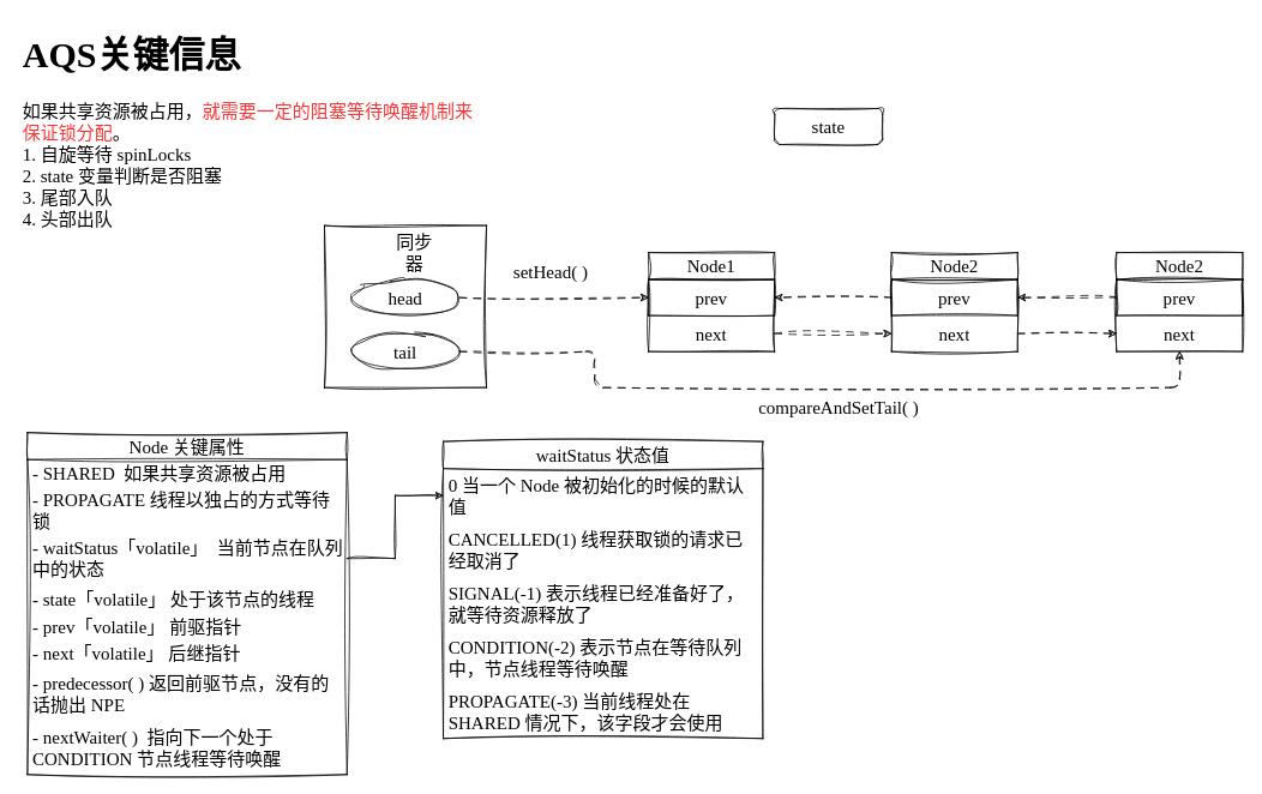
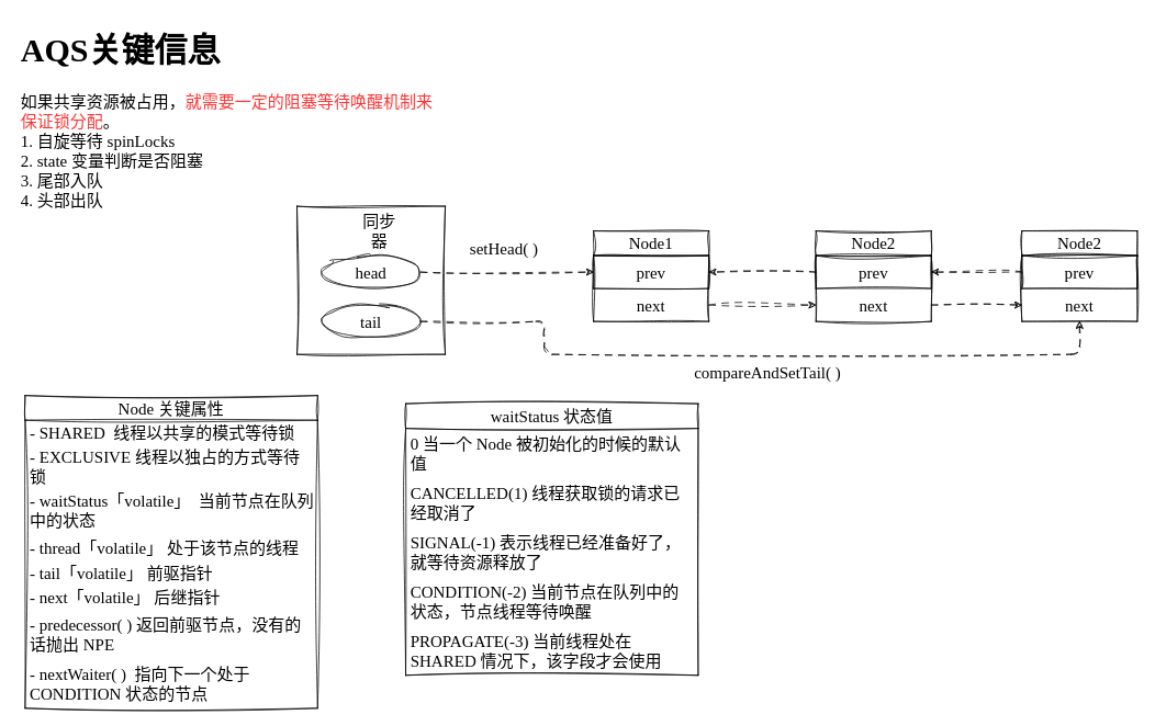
  <mxCell id="0" />
  <mxCell id="1" parent="0" />
  <mxCell id="2" value="&lt;h1&gt;AQS关键信息&lt;/h1&gt;&lt;div&gt;如果共享资源被占用，&lt;font color=&quot;#ff3333&quot;&gt;就需要一定的阻塞等待唤醒机制来保证锁分配&lt;/font&gt;。&lt;/div&gt;&lt;div&gt;1. 自旋等待 spinLocks&lt;/div&gt;&lt;div&gt;2. state 变量判断是否阻塞&lt;/div&gt;&lt;div&gt;3. 尾部入队&lt;/div&gt;&lt;div&gt;4. 头部出队&lt;/div&gt;" style="text;html=1;strokeColor=none;fillColor=none;spacing=5;spacingTop=-20;whiteSpace=wrap;overflow=hidden;rounded=0;fontSize=20;fontFamily=ZCOOL KuaiLe;fontSource=https%3A%2F%2Ffonts.googleapis.com%2Fcss%3Ffamily%3DZCOOL%2BKuaiLe;" vertex="1" parent="1"><mxGeometry y="20" width="520" height="330" as="geometry" x="20" /></mxCell>
  <mxCell id="3" value="Node 关键属性" style="swimlane;fontStyle=0;childLayout=stackLayout;horizontal=1;startSize=30;horizontalStack=0;resizeParent=1;resizeParentMax=0;resizeLast=0;collapsible=1;marginBottom=0;whiteSpace=wrap;html=1;sketch=1;hachureGap=4;jiggle=2;curveFitting=1;fontFamily=ZCOOL KuaiLe;fontSource=https%3A%2F%2Ffonts.googleapis.com%2Fcss%3Ffamily%3DZCOOL%2BKuaiLe;fontSize=20;glass=0;shadow=0;rounded=0;" vertex="1" parent="1"><mxGeometry x="30" y="480" width="355" height="380" as="geometry" /></mxCell>
- <mxCell id="4" value="- SHARED&amp;nbsp; 如果共享资源被占用" style="text;strokeColor=none;fillColor=none;align=left;verticalAlign=middle;spacingLeft=4;spacingRight=4;overflow=hidden;points=[[0,0.5],[1,0.5]];portConstraint=eastwest;rotatable=0;whiteSpace=wrap;html=1;fontSize=20;fontFamily=ZCOOL KuaiLe;fontSource=https%3A%2F%2Ffonts.googleapis.com%2Fcss%3Ffamily%3DZCOOL%2BKuaiLe;" vertex="1" parent="3"><mxGeometry y="30" width="355" height="30" as="geometry" /></mxCell>
- <mxCell id="5" value="- PROPAGATE 线程以独占的方式等待锁" style="text;strokeColor=none;fillColor=none;align=left;verticalAlign=middle;spacingLeft=4;spacingRight=4;overflow=hidden;points=[[0,0.5],[1,0.5]];portConstraint=eastwest;rotatable=0;whiteSpace=wrap;html=1;fontSize=20;fontFamily=ZCOOL KuaiLe;fontSource=https%3A%2F%2Ffonts.googleapis.com%2Fcss%3Ffamily%3DZCOOL%2BKuaiLe;" vertex="1" parent="3"><mxGeometry y="60" width="355" height="50" as="geometry" /></mxCell>
+ <mxCell id="4" value="- SHARED&amp;nbsp; 线程以共享的模式等待锁" style="text;strokeColor=none;fillColor=none;align=left;verticalAlign=middle;spacingLeft=4;spacingRight=4;overflow=hidden;points=[[0,0.5],[1,0.5]];portConstraint=eastwest;rotatable=0;whiteSpace=wrap;html=1;fontSize=20;fontFamily=ZCOOL KuaiLe;fontSource=https%3A%2F%2Ffonts.googleapis.com%2Fcss%3Ffamily%3DZCOOL%2BKuaiLe;" vertex="1" parent="3"><mxGeometry y="30" width="355" height="30" as="geometry" /></mxCell>
+ <mxCell id="5" value="- EXCLUSIVE 线程以独占的方式等待锁" style="text;strokeColor=none;fillColor=none;align=left;verticalAlign=middle;spacingLeft=4;spacingRight=4;overflow=hidden;points=[[0,0.5],[1,0.5]];portConstraint=eastwest;rotatable=0;whiteSpace=wrap;html=1;fontSize=20;fontFamily=ZCOOL KuaiLe;fontSource=https%3A%2F%2Ffonts.googleapis.com%2Fcss%3Ffamily%3DZCOOL%2BKuaiLe;" vertex="1" parent="3"><mxGeometry y="60" width="355" height="50" as="geometry" /></mxCell>
  <mxCell id="6" value="- waitStatus「volatile」&amp;nbsp; 当前节点在队列中的状态" style="text;strokeColor=none;fillColor=none;align=left;verticalAlign=middle;spacingLeft=4;spacingRight=4;overflow=hidden;points=[[0,0.5],[1,0.5]];portConstraint=eastwest;rotatable=0;whiteSpace=wrap;html=1;fontSize=20;fontFamily=ZCOOL KuaiLe;fontSource=https%3A%2F%2Ffonts.googleapis.com%2Fcss%3Ffamily%3DZCOOL%2BKuaiLe;" vertex="1" parent="3"><mxGeometry y="110" width="355" height="60" as="geometry" /></mxCell>
- <mxCell id="7" value="- state「volatile」&amp;nbsp;处于该节点的线程" style="text;strokeColor=none;fillColor=none;align=left;verticalAlign=middle;spacingLeft=4;spacingRight=4;overflow=hidden;points=[[0,0.5],[1,0.5]];portConstraint=eastwest;rotatable=0;whiteSpace=wrap;html=1;fontSize=20;fontFamily=ZCOOL KuaiLe;fontSource=https%3A%2F%2Ffonts.googleapis.com%2Fcss%3Ffamily%3DZCOOL%2BKuaiLe;" vertex="1" parent="3"><mxGeometry y="170" width="355" height="30" as="geometry" /></mxCell>
- <mxCell id="8" value="- prev「volatile」&amp;nbsp;前驱指针" style="text;strokeColor=none;fillColor=none;align=left;verticalAlign=middle;spacingLeft=4;spacingRight=4;overflow=hidden;points=[[0,0.5],[1,0.5]];portConstraint=eastwest;rotatable=0;whiteSpace=wrap;html=1;fontSize=20;fontFamily=ZCOOL KuaiLe;fontSource=https%3A%2F%2Ffonts.googleapis.com%2Fcss%3Ffamily%3DZCOOL%2BKuaiLe;" vertex="1" parent="3"><mxGeometry y="200" width="355" height="30" as="geometry" /></mxCell>
+ <mxCell id="7" value="- thread「volatile」&amp;nbsp;处于该节点的线程" style="text;strokeColor=none;fillColor=none;align=left;verticalAlign=middle;spacingLeft=4;spacingRight=4;overflow=hidden;points=[[0,0.5],[1,0.5]];portConstraint=eastwest;rotatable=0;whiteSpace=wrap;html=1;fontSize=20;fontFamily=ZCOOL KuaiLe;fontSource=https%3A%2F%2Ffonts.googleapis.com%2Fcss%3Ffamily%3DZCOOL%2BKuaiLe;" vertex="1" parent="3"><mxGeometry y="170" width="355" height="30" as="geometry" /></mxCell>
+ <mxCell id="8" value="- tail「volatile」&amp;nbsp;前驱指针" style="text;strokeColor=none;fillColor=none;align=left;verticalAlign=middle;spacingLeft=4;spacingRight=4;overflow=hidden;points=[[0,0.5],[1,0.5]];portConstraint=eastwest;rotatable=0;whiteSpace=wrap;html=1;fontSize=20;fontFamily=ZCOOL KuaiLe;fontSource=https%3A%2F%2Ffonts.googleapis.com%2Fcss%3Ffamily%3DZCOOL%2BKuaiLe;" vertex="1" parent="3"><mxGeometry y="200" width="355" height="30" as="geometry" /></mxCell>
  <mxCell id="9" value="- next「volatile」 后继指针" style="text;strokeColor=none;fillColor=none;align=left;verticalAlign=middle;spacingLeft=4;spacingRight=4;overflow=hidden;points=[[0,0.5],[1,0.5]];portConstraint=eastwest;rotatable=0;whiteSpace=wrap;html=1;fontSize=20;fontFamily=ZCOOL KuaiLe;fontSource=https%3A%2F%2Ffonts.googleapis.com%2Fcss%3Ffamily%3DZCOOL%2BKuaiLe;" vertex="1" parent="3"><mxGeometry y="230" width="355" height="30" as="geometry" /></mxCell>
  <mxCell id="10" value="- predecessor( ) 返回前驱节点，没有的话抛出 NPE" style="text;strokeColor=none;fillColor=none;align=left;verticalAlign=middle;spacingLeft=4;spacingRight=4;overflow=hidden;points=[[0,0.5],[1,0.5]];portConstraint=eastwest;rotatable=0;whiteSpace=wrap;html=1;fontSize=20;fontFamily=ZCOOL KuaiLe;fontSource=https%3A%2F%2Ffonts.googleapis.com%2Fcss%3Ffamily%3DZCOOL%2BKuaiLe;" vertex="1" parent="3"><mxGeometry y="260" width="355" height="60" as="geometry" /></mxCell>
- <mxCell id="11" value="- nextWaiter( )&amp;nbsp; 指向下一个处于 CONDITION 节点线程等待唤醒" style="text;strokeColor=none;fillColor=none;align=left;verticalAlign=middle;spacingLeft=4;spacingRight=4;overflow=hidden;points=[[0,0.5],[1,0.5]];portConstraint=eastwest;rotatable=0;whiteSpace=wrap;html=1;fontSize=20;fontFamily=ZCOOL KuaiLe;fontSource=https%3A%2F%2Ffonts.googleapis.com%2Fcss%3Ffamily%3DZCOOL%2BKuaiLe;" vertex="1" parent="3"><mxGeometry y="320" width="355" height="60" as="geometry" /></mxCell>
+ <mxCell id="11" value="- nextWaiter( )&amp;nbsp; 指向下一个处于 CONDITION 状态的节点" style="text;strokeColor=none;fillColor=none;align=left;verticalAlign=middle;spacingLeft=4;spacingRight=4;overflow=hidden;points=[[0,0.5],[1,0.5]];portConstraint=eastwest;rotatable=0;whiteSpace=wrap;html=1;fontSize=20;fontFamily=ZCOOL KuaiLe;fontSource=https%3A%2F%2Ffonts.googleapis.com%2Fcss%3Ffamily%3DZCOOL%2BKuaiLe;" vertex="1" parent="3"><mxGeometry y="320" width="355" height="60" as="geometry" /></mxCell>
  <mxCell id="12" value="waitStatus 状态值" style="swimlane;fontStyle=0;childLayout=stackLayout;horizontal=1;startSize=30;horizontalStack=0;resizeParent=1;resizeParentMax=0;resizeLast=0;collapsible=1;marginBottom=0;whiteSpace=wrap;html=1;sketch=1;hachureGap=4;jiggle=2;curveFitting=1;fontFamily=ZCOOL KuaiLe;fontSource=https%3A%2F%2Ffonts.googleapis.com%2Fcss%3Ffamily%3DZCOOL%2BKuaiLe;fontSize=20;glass=0;shadow=0;rounded=0;" vertex="1" parent="1"><mxGeometry x="492" y="490" width="355" height="330" as="geometry" /></mxCell>
  <mxCell id="13" value="0 当一个 Node 被初始化的时候的默认值" style="text;strokeColor=none;fillColor=none;align=left;verticalAlign=middle;spacingLeft=4;spacingRight=4;overflow=hidden;points=[[0,0.5],[1,0.5]];portConstraint=eastwest;rotatable=0;whiteSpace=wrap;html=1;fontSize=20;fontFamily=ZCOOL KuaiLe;fontSource=https%3A%2F%2Ffonts.googleapis.com%2Fcss%3Ffamily%3DZCOOL%2BKuaiLe;" vertex="1" parent="12"><mxGeometry y="30" width="355" height="60" as="geometry" /></mxCell>
  <mxCell id="14" value="CANCELLED(1) 线程获取锁的请求已经取消了" style="text;strokeColor=none;fillColor=none;align=left;verticalAlign=middle;spacingLeft=4;spacingRight=4;overflow=hidden;points=[[0,0.5],[1,0.5]];portConstraint=eastwest;rotatable=0;whiteSpace=wrap;html=1;fontSize=20;fontFamily=ZCOOL KuaiLe;fontSource=https%3A%2F%2Ffonts.googleapis.com%2Fcss%3Ffamily%3DZCOOL%2BKuaiLe;" vertex="1" parent="12"><mxGeometry y="90" width="355" height="60" as="geometry" /></mxCell>
  <mxCell id="15" value="SIGNAL(-1) 表示线程已经准备好了，就等待资源释放了" style="text;strokeColor=none;fillColor=none;align=left;verticalAlign=middle;spacingLeft=4;spacingRight=4;overflow=hidden;points=[[0,0.5],[1,0.5]];portConstraint=eastwest;rotatable=0;whiteSpace=wrap;html=1;fontSize=20;fontFamily=ZCOOL KuaiLe;fontSource=https%3A%2F%2Ffonts.googleapis.com%2Fcss%3Ffamily%3DZCOOL%2BKuaiLe;" vertex="1" parent="12"><mxGeometry y="150" width="355" height="60" as="geometry" /></mxCell>
- <mxCell id="16" value="CONDITION(-2) 表示节点在等待队列中，节点线程等待唤醒" style="text;strokeColor=none;fillColor=none;align=left;verticalAlign=middle;spacingLeft=4;spacingRight=4;overflow=hidden;points=[[0,0.5],[1,0.5]];portConstraint=eastwest;rotatable=0;whiteSpace=wrap;html=1;fontSize=20;fontFamily=ZCOOL KuaiLe;fontSource=https%3A%2F%2Ffonts.googleapis.com%2Fcss%3Ffamily%3DZCOOL%2BKuaiLe;" vertex="1" parent="12"><mxGeometry y="210" width="355" height="60" as="geometry" /></mxCell>
+ <mxCell id="16" value="CONDITION(-2) 当前节点在队列中的状态，节点线程等待唤醒" style="text;strokeColor=none;fillColor=none;align=left;verticalAlign=middle;spacingLeft=4;spacingRight=4;overflow=hidden;points=[[0,0.5],[1,0.5]];portConstraint=eastwest;rotatable=0;whiteSpace=wrap;html=1;fontSize=20;fontFamily=ZCOOL KuaiLe;fontSource=https%3A%2F%2Ffonts.googleapis.com%2Fcss%3Ffamily%3DZCOOL%2BKuaiLe;" vertex="1" parent="12"><mxGeometry y="210" width="355" height="60" as="geometry" /></mxCell>
  <mxCell id="17" value="PROPAGATE(-3) 当前线程处在 SHARED 情况下，该字段才会使用" style="text;strokeColor=none;fillColor=none;align=left;verticalAlign=middle;spacingLeft=4;spacingRight=4;overflow=hidden;points=[[0,0.5],[1,0.5]];portConstraint=eastwest;rotatable=0;whiteSpace=wrap;html=1;fontSize=20;fontFamily=ZCOOL KuaiLe;fontSource=https%3A%2F%2Ffonts.googleapis.com%2Fcss%3Ffamily%3DZCOOL%2BKuaiLe;" vertex="1" parent="12"><mxGeometry y="270" width="355" height="60" as="geometry" /></mxCell>
- <mxCell id="18" style="edgeStyle=orthogonalEdgeStyle;rounded=0;sketch=1;hachureGap=4;jiggle=2;curveFitting=1;orthogonalLoop=1;jettySize=auto;html=1;exitX=1;exitY=0.5;exitDx=0;exitDy=0;entryX=0;entryY=0.5;entryDx=0;entryDy=0;fontFamily=ZCOOL KuaiLe;fontSource=https%3A%2F%2Ffonts.googleapis.com%2Fcss%3Ffamily%3DZCOOL%2BKuaiLe;fontSize=20;fontColor=default;startSize=30;" edge="1" parent="1" source="6" target="13"><mxGeometry relative="1" as="geometry" /></mxCell>
  <mxCell id="19" value="" style="whiteSpace=wrap;html=1;aspect=fixed;rounded=0;fontFamily=ZCOOL KuaiLe;fontSource=https%3A%2F%2Ffonts.googleapis.com%2Fcss%3Ffamily%3DZCOOL%2BKuaiLe;fontSize=20;fontColor=default;fillColor=none;gradientColor=none;sketch=1;curveFitting=1;jiggle=2;" vertex="1" parent="1"><mxGeometry x="360" y="250" width="180" height="180" as="geometry" /></mxCell>
  <mxCell id="20" value="同步器" style="text;html=1;strokeColor=none;fillColor=none;align=center;verticalAlign=middle;whiteSpace=wrap;rounded=0;fontSize=20;fontFamily=ZCOOL KuaiLe;fontColor=default;" vertex="1" parent="1"><mxGeometry x="430" y="265" width="60" height="30" as="geometry" /></mxCell>
  <mxCell id="21" style="edgeStyle=orthogonalEdgeStyle;sketch=1;hachureGap=4;jiggle=2;curveFitting=1;orthogonalLoop=1;jettySize=auto;html=1;exitX=1;exitY=0.5;exitDx=0;exitDy=0;fontFamily=ZCOOL KuaiLe;fontSource=https%3A%2F%2Ffonts.googleapis.com%2Fcss%3Ffamily%3DZCOOL%2BKuaiLe;fontSize=20;fontColor=default;dashed=1;dashPattern=8 8;startArrow=none;startFill=0;strokeWidth=1;rounded=1;" edge="1" parent="1" source="23" target="28"><mxGeometry relative="1" as="geometry" /></mxCell>
  <mxCell id="22" value="setHead( )" style="edgeLabel;html=1;align=center;verticalAlign=middle;resizable=0;points=[];fontSize=20;fontFamily=ZCOOL KuaiLe;fontColor=default;" vertex="1" connectable="0" parent="21"><mxGeometry x="-0.218" y="6" relative="1" as="geometry"><mxPoint x="18" y="-24" as="offset" /></mxGeometry></mxCell>
  <mxCell id="23" value="head" style="ellipse;whiteSpace=wrap;html=1;sketch=1;jiggle=2;curveFitting=1;strokeColor=default;fontFamily=ZCOOL KuaiLe;fontSource=https%3A%2F%2Ffonts.googleapis.com%2Fcss%3Ffamily%3DZCOOL%2BKuaiLe;fontSize=20;fontColor=default;fillColor=none;gradientColor=none;" vertex="1" parent="1"><mxGeometry x="390" y="310" width="120" height="40" as="geometry" /></mxCell>
  <mxCell id="24" style="edgeStyle=orthogonalEdgeStyle;shape=connector;hachureGap=4;orthogonalLoop=1;jettySize=auto;html=1;exitX=1;exitY=0.5;exitDx=0;exitDy=0;entryX=0.5;entryY=1;entryDx=0;entryDy=0;dashed=1;dashPattern=8 8;labelBackgroundColor=default;strokeColor=default;strokeWidth=1;fontFamily=ZCOOL KuaiLe;fontSource=https%3A%2F%2Ffonts.googleapis.com%2Fcss%3Ffamily%3DZCOOL%2BKuaiLe;fontSize=20;fontColor=default;startArrow=none;startFill=0;endArrow=classic;rounded=1;shadow=0;sketch=1;curveFitting=1;jiggle=2;" edge="1" parent="1" source="26" target="35"><mxGeometry relative="1" as="geometry"><Array as="points"><mxPoint x="660" y="390" /><mxPoint x="660" y="430" /><mxPoint x="1310" y="430" /></Array></mxGeometry></mxCell>
  <mxCell id="25" value="compareAndSetTail( )" style="edgeLabel;html=1;align=center;verticalAlign=middle;resizable=0;points=[];fontSize=20;fontFamily=ZCOOL KuaiLe;fontColor=default;" vertex="1" connectable="0" parent="24"><mxGeometry x="-0.077" y="-1" relative="1" as="geometry"><mxPoint x="54" y="19" as="offset" /></mxGeometry></mxCell>
  <mxCell id="26" value="tail" style="ellipse;whiteSpace=wrap;html=1;sketch=1;jiggle=2;curveFitting=1;strokeColor=default;fontFamily=ZCOOL KuaiLe;fontSource=https%3A%2F%2Ffonts.googleapis.com%2Fcss%3Ffamily%3DZCOOL%2BKuaiLe;fontSize=20;fontColor=default;fillColor=none;gradientColor=none;" vertex="1" parent="1"><mxGeometry x="390" y="370" width="120" height="40" as="geometry" /></mxCell>
  <mxCell id="27" value="Node1" style="swimlane;fontStyle=0;childLayout=stackLayout;horizontal=1;startSize=30;horizontalStack=0;resizeParent=1;resizeParentMax=0;resizeLast=0;collapsible=1;marginBottom=0;whiteSpace=wrap;html=1;rounded=0;sketch=1;jiggle=2;curveFitting=1;strokeColor=default;fontFamily=ZCOOL KuaiLe;fontSource=https%3A%2F%2Ffonts.googleapis.com%2Fcss%3Ffamily%3DZCOOL%2BKuaiLe;fontSize=20;fontColor=default;fillColor=none;gradientColor=none;" vertex="1" parent="1"><mxGeometry x="720" y="280" width="140" height="110" as="geometry" /></mxCell>
  <mxCell id="28" value="prev" style="text;strokeColor=default;fillColor=none;align=center;verticalAlign=middle;spacingLeft=4;spacingRight=4;overflow=hidden;points=[[0,0.5],[1,0.5]];portConstraint=eastwest;rotatable=0;whiteSpace=wrap;html=1;fontSize=20;fontFamily=ZCOOL KuaiLe;fontColor=default;labelBorderColor=none;sketch=1;curveFitting=1;jiggle=2;" vertex="1" parent="27"><mxGeometry y="30" width="140" height="40" as="geometry" /></mxCell>
  <mxCell id="29" value="next" style="text;strokeColor=none;fillColor=none;align=center;verticalAlign=middle;spacingLeft=4;spacingRight=4;overflow=hidden;points=[[0,0.5],[1,0.5]];portConstraint=eastwest;rotatable=0;whiteSpace=wrap;html=1;fontSize=20;fontFamily=ZCOOL KuaiLe;fontColor=default;" vertex="1" parent="27"><mxGeometry y="70" width="140" height="40" as="geometry" /></mxCell>
  <mxCell id="30" value="Node2" style="swimlane;fontStyle=0;childLayout=stackLayout;horizontal=1;startSize=30;horizontalStack=0;resizeParent=1;resizeParentMax=0;resizeLast=0;collapsible=1;marginBottom=0;whiteSpace=wrap;html=1;rounded=0;sketch=1;jiggle=2;curveFitting=1;strokeColor=default;fontFamily=ZCOOL KuaiLe;fontSource=https%3A%2F%2Ffonts.googleapis.com%2Fcss%3Ffamily%3DZCOOL%2BKuaiLe;fontSize=20;fontColor=default;fillColor=none;gradientColor=none;" vertex="1" parent="1"><mxGeometry x="990" y="280" width="140" height="110" as="geometry" /></mxCell>
  <mxCell id="31" value="prev" style="text;strokeColor=default;fillColor=none;align=center;verticalAlign=middle;spacingLeft=4;spacingRight=4;overflow=hidden;points=[[0,0.5],[1,0.5]];portConstraint=eastwest;rotatable=0;whiteSpace=wrap;html=1;fontSize=20;fontFamily=ZCOOL KuaiLe;fontColor=default;labelBorderColor=none;sketch=1;curveFitting=1;jiggle=2;" vertex="1" parent="30"><mxGeometry y="30" width="140" height="40" as="geometry" /></mxCell>
  <mxCell id="32" value="next" style="text;strokeColor=none;fillColor=none;align=center;verticalAlign=middle;spacingLeft=4;spacingRight=4;overflow=hidden;points=[[0,0.5],[1,0.5]];portConstraint=eastwest;rotatable=0;whiteSpace=wrap;html=1;fontSize=20;fontFamily=ZCOOL KuaiLe;fontColor=default;" vertex="1" parent="30"><mxGeometry y="70" width="140" height="40" as="geometry" /></mxCell>
  <mxCell id="33" style="edgeStyle=orthogonalEdgeStyle;sketch=1;hachureGap=4;jiggle=2;curveFitting=1;orthogonalLoop=1;jettySize=auto;html=1;exitX=0;exitY=0.5;exitDx=0;exitDy=0;entryX=1;entryY=0.5;entryDx=0;entryDy=0;fontFamily=ZCOOL KuaiLe;fontSource=https%3A%2F%2Ffonts.googleapis.com%2Fcss%3Ffamily%3DZCOOL%2BKuaiLe;fontSize=20;fontColor=default;dashed=1;dashPattern=8 8;startArrow=none;startFill=0;strokeWidth=1;rounded=1;" edge="1" parent="1" source="31" target="28"><mxGeometry relative="1" as="geometry" /></mxCell>
  <mxCell id="34" style="edgeStyle=orthogonalEdgeStyle;sketch=1;hachureGap=4;jiggle=2;curveFitting=1;orthogonalLoop=1;jettySize=auto;html=1;exitX=1;exitY=0.5;exitDx=0;exitDy=0;entryX=0;entryY=0.5;entryDx=0;entryDy=0;fontFamily=ZCOOL KuaiLe;fontSource=https%3A%2F%2Ffonts.googleapis.com%2Fcss%3Ffamily%3DZCOOL%2BKuaiLe;fontSize=20;fontColor=default;dashed=1;dashPattern=8 8;startArrow=none;startFill=0;strokeWidth=1;rounded=1;" edge="1" parent="1" source="29" target="32"><mxGeometry relative="1" as="geometry" /></mxCell>
  <mxCell id="35" value="Node2" style="swimlane;fontStyle=0;childLayout=stackLayout;horizontal=1;startSize=30;horizontalStack=0;resizeParent=1;resizeParentMax=0;resizeLast=0;collapsible=1;marginBottom=0;whiteSpace=wrap;html=1;rounded=0;sketch=1;jiggle=2;curveFitting=1;strokeColor=default;fontFamily=ZCOOL KuaiLe;fontSource=https%3A%2F%2Ffonts.googleapis.com%2Fcss%3Ffamily%3DZCOOL%2BKuaiLe;fontSize=20;fontColor=default;fillColor=none;gradientColor=none;" vertex="1" parent="1"><mxGeometry x="1240" y="280" width="140" height="110" as="geometry" /></mxCell>
  <mxCell id="36" value="prev" style="text;strokeColor=default;fillColor=none;align=center;verticalAlign=middle;spacingLeft=4;spacingRight=4;overflow=hidden;points=[[0,0.5],[1,0.5]];portConstraint=eastwest;rotatable=0;whiteSpace=wrap;html=1;fontSize=20;fontFamily=ZCOOL KuaiLe;fontColor=default;labelBorderColor=none;sketch=1;curveFitting=1;jiggle=2;" vertex="1" parent="35"><mxGeometry y="30" width="140" height="40" as="geometry" /></mxCell>
  <mxCell id="37" value="next" style="text;strokeColor=none;fillColor=none;align=center;verticalAlign=middle;spacingLeft=4;spacingRight=4;overflow=hidden;points=[[0,0.5],[1,0.5]];portConstraint=eastwest;rotatable=0;whiteSpace=wrap;html=1;fontSize=20;fontFamily=ZCOOL KuaiLe;fontColor=default;" vertex="1" parent="35"><mxGeometry y="70" width="140" height="40" as="geometry" /></mxCell>
  <mxCell id="38" style="edgeStyle=orthogonalEdgeStyle;sketch=1;hachureGap=4;jiggle=2;curveFitting=1;orthogonalLoop=1;jettySize=auto;html=1;exitX=0;exitY=0.5;exitDx=0;exitDy=0;entryX=1;entryY=0.5;entryDx=0;entryDy=0;fontFamily=ZCOOL KuaiLe;fontSource=https%3A%2F%2Ffonts.googleapis.com%2Fcss%3Ffamily%3DZCOOL%2BKuaiLe;fontSize=20;fontColor=default;dashed=1;dashPattern=8 8;startArrow=none;startFill=0;strokeWidth=1;rounded=1;" edge="1" parent="1" source="36" target="31"><mxGeometry relative="1" as="geometry" /></mxCell>
  <mxCell id="39" style="edgeStyle=orthogonalEdgeStyle;sketch=1;hachureGap=4;jiggle=2;curveFitting=1;orthogonalLoop=1;jettySize=auto;html=1;exitX=1;exitY=0.5;exitDx=0;exitDy=0;entryX=0;entryY=0.5;entryDx=0;entryDy=0;labelBackgroundColor=default;strokeColor=default;fontFamily=ZCOOL KuaiLe;fontSource=https%3A%2F%2Ffonts.googleapis.com%2Fcss%3Ffamily%3DZCOOL%2BKuaiLe;fontSize=20;fontColor=default;endArrow=classic;dashed=1;dashPattern=8 8;startArrow=none;startFill=0;strokeWidth=1;rounded=1;" edge="1" parent="1" source="32" target="37"><mxGeometry relative="1" as="geometry" /></mxCell>
- <mxCell id="40" value="state" style="rounded=1;whiteSpace=wrap;html=1;sketch=1;jiggle=2;curveFitting=1;strokeColor=default;fontFamily=ZCOOL KuaiLe;fontSource=https%3A%2F%2Ffonts.googleapis.com%2Fcss%3Ffamily%3DZCOOL%2BKuaiLe;fontSize=20;fontColor=default;fillColor=none;gradientColor=none;" vertex="1" parent="1"><mxGeometry x="860" y="120" width="120" height="40" as="geometry" /></mxCell>
